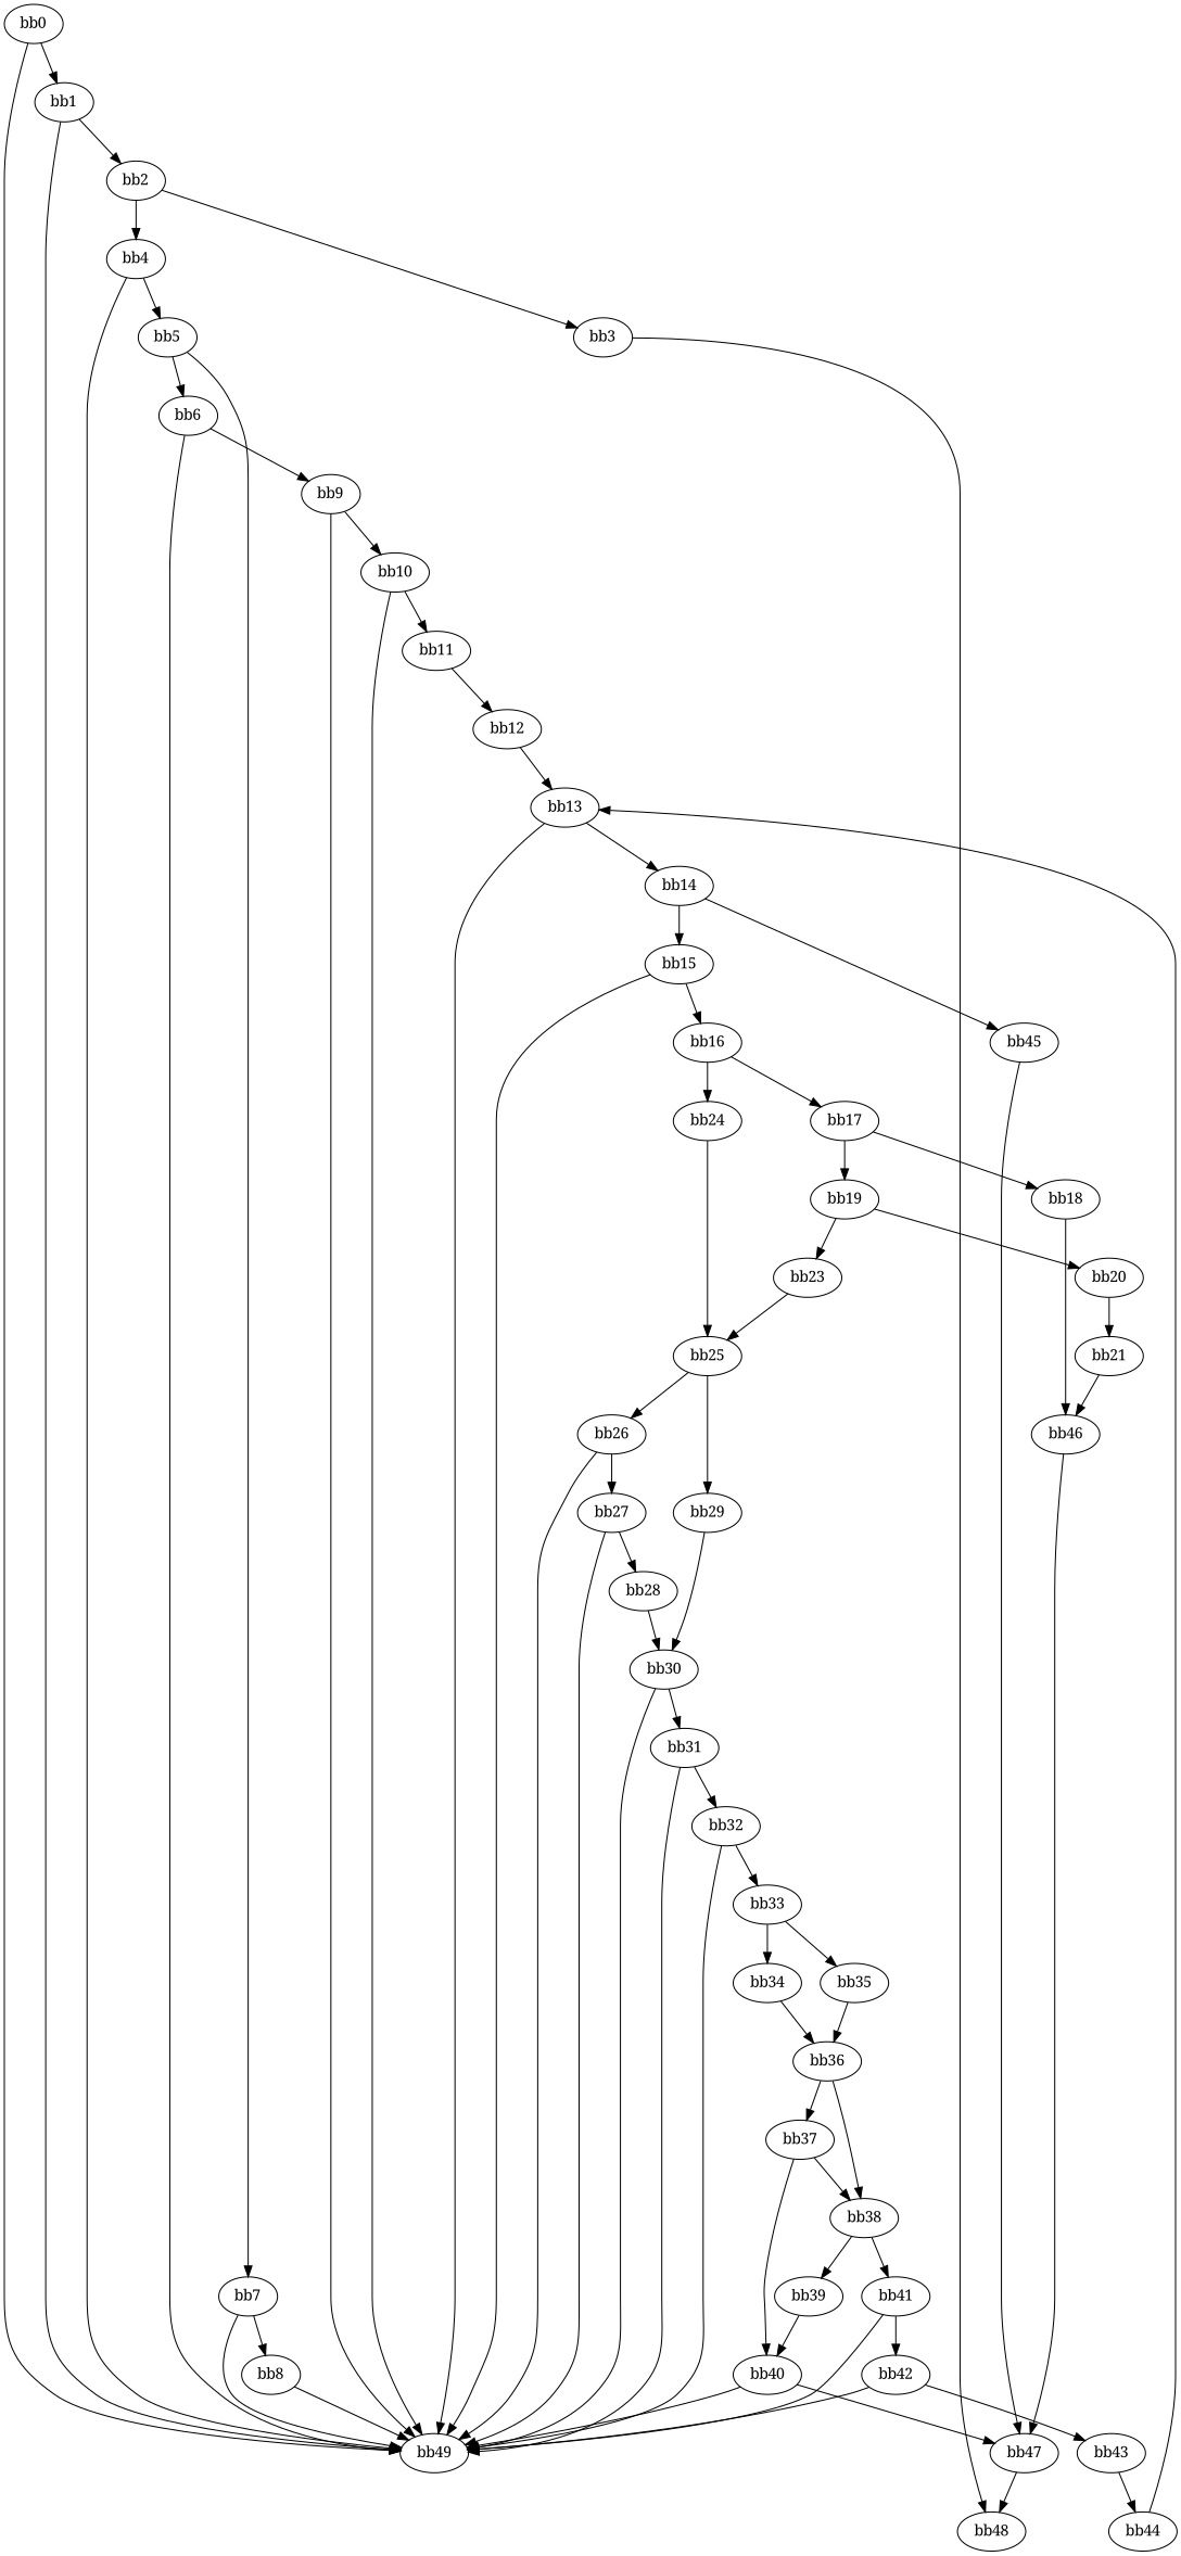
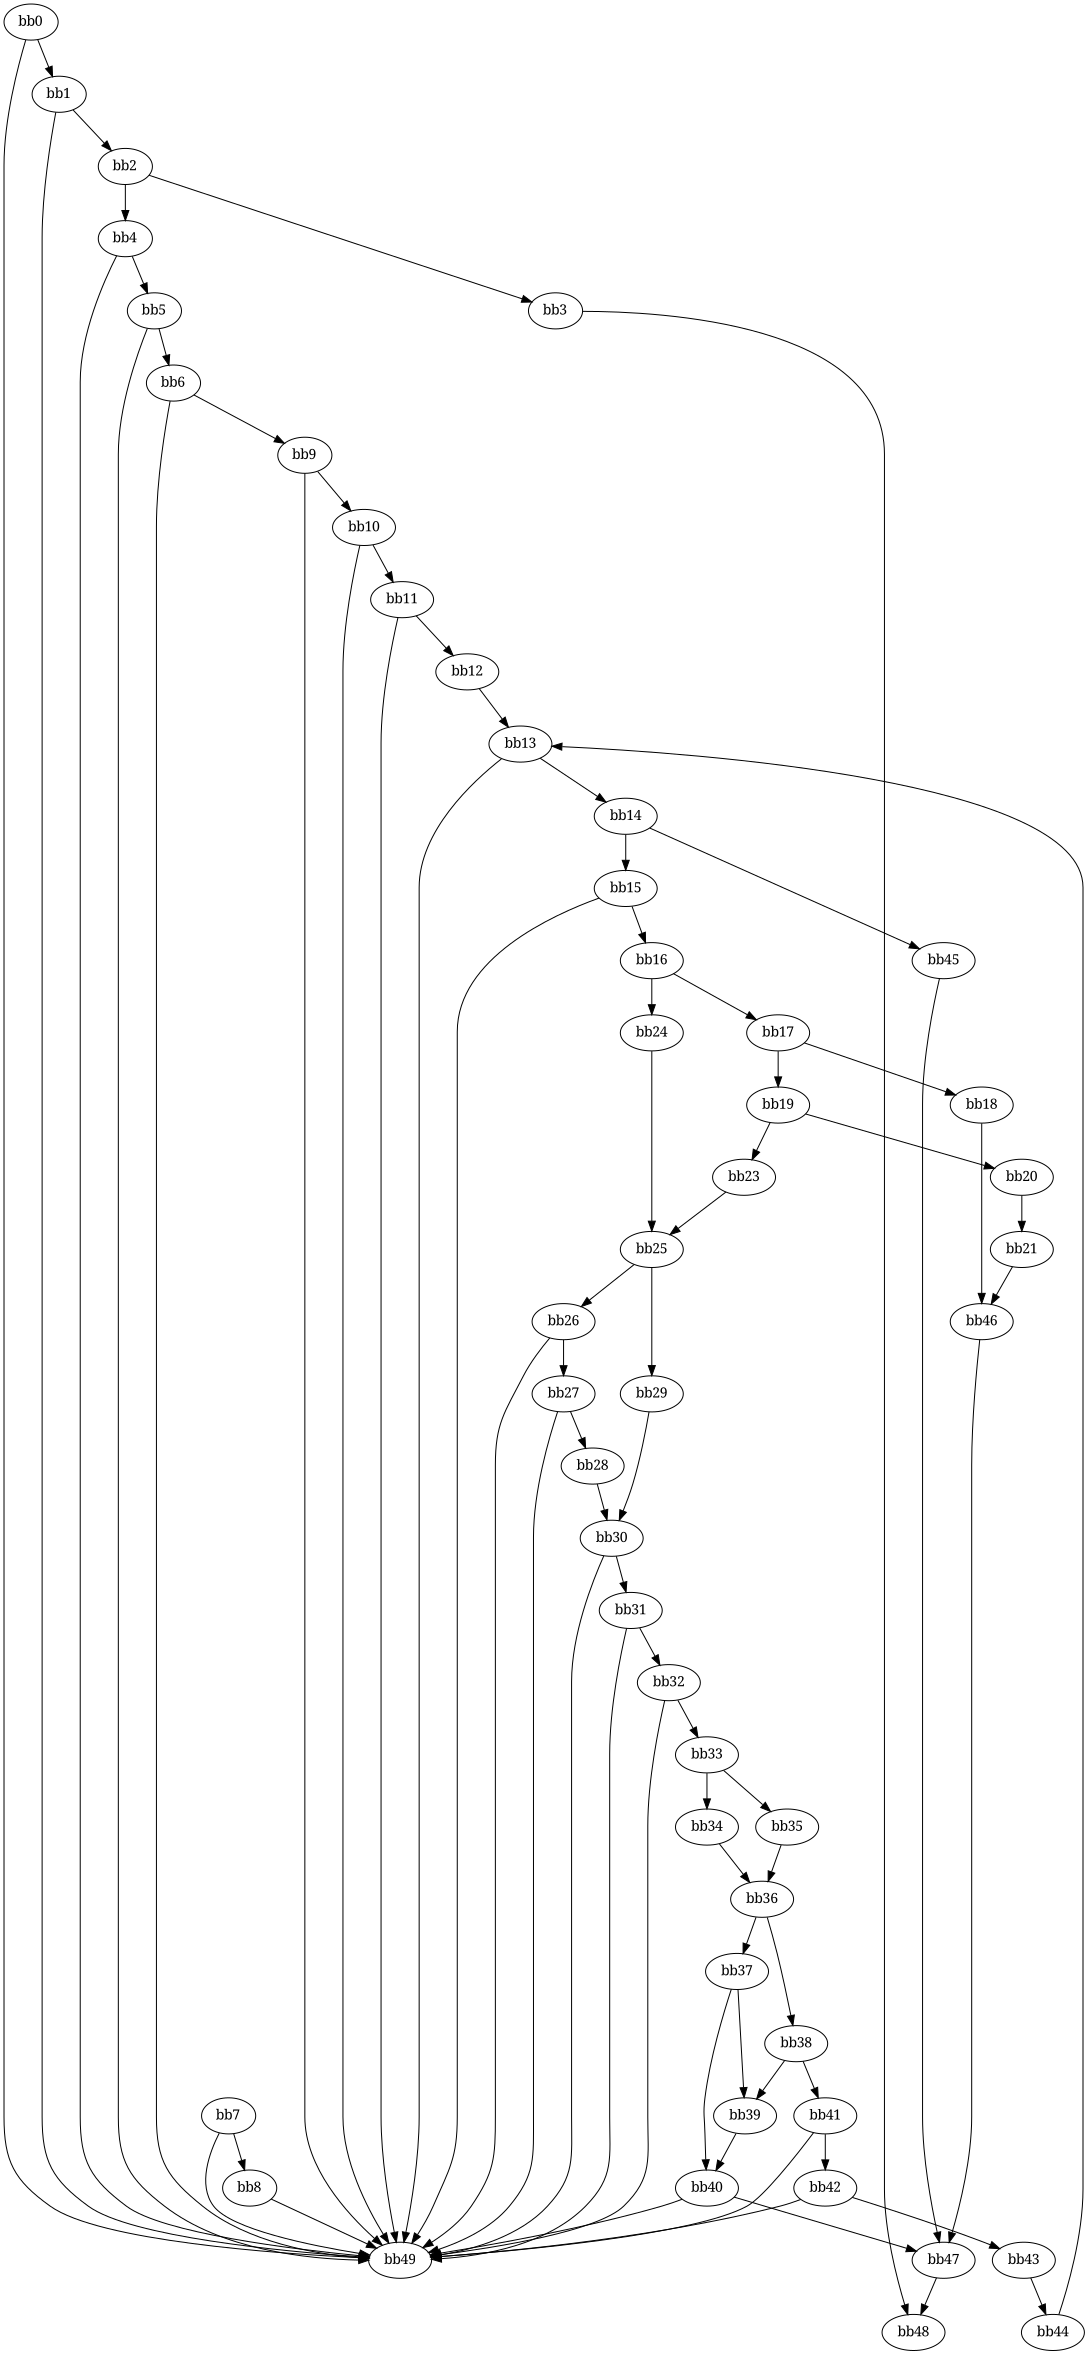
  digraph {
    fontname="Noto Serif"
    node [fontname="Noto Serif"]
    edge [fontname="Noto Serif"]
    n1 [label="bb0\l"]
    n2 [label="bb1\l"]
    n3 [label="bb49\l"]
    n4 [label="bb2\l"]
    n5 [label="bb3\l"]
    n6 [label="bb4\l"]
    n7 [label="bb48\l"]
    n8 [label="bb5\l"]
    n9 [label="bb6\l"]
    n10 [label="bb7\l"]
    n11 [label="bb9\l"]
    n12 [label="bb8\l"]
    n13 [label="bb10\l"]
    n14 [label="bb11\l"]
    n15 [label="bb12\l"]
    n16 [label="bb13\l"]
    n17 [label="bb14\l"]
    n18 [label="bb15\l"]
    n19 [label="bb45\l"]
    n20 [label="bb16\l"]
    n21 [label="bb47\l"]
    n22 [label="bb17\l"]
    n23 [label="bb24\l"]
    n24 [label="bb18\l"]
    n25 [label="bb19\l"]
    n26 [label="bb25\l"]
    n27 [label="bb46\l"]
    n28 [label="bb20\l"]
    n29 [label="bb23\l"]
    n30 [label="bb21\l"]
    n31 [label="bb26\l"]
    n32 [label="bb29\l"]
    n33 [label="bb27\l"]
    n34 [label="bb30\l"]
    n35 [label="bb28\l"]
    n36 [label="bb31\l"]
    n37 [label="bb32\l"]
    n38 [label="bb33\l"]
    n39 [label="bb34\l"]
    n40 [label="bb35\l"]
    n41 [label="bb36\l"]
    n42 [label="bb37\l"]
    n43 [label="bb38\l"]
    n44 [label="bb40\l"]
    n45 [label="bb39\l"]
    n46 [label="bb41\l"]
    n47 [label="bb42\l"]
    n48 [label="bb43\l"]
    n49 [label="bb44\l"]
    n1 -> n2
    n1 -> n3
    n2 -> n3
    n2 -> n4
    n4 -> n5
    n4 -> n6
    n5 -> n7
    n6 -> n3
    n6 -> n8
    n8 -> n9
-   n8 -> n10
+   n8 -> n3
    n9 -> n3
    n9 -> n11
    n10 -> n3
    n10 -> n12
    n11 -> n3
    n11 -> n13
    n12 -> n3
    n13 -> n3
    n13 -> n14
+   n14 -> n3
    n14 -> n15
    n15 -> n16
    n16 -> n3
    n16 -> n17
    n17 -> n18
    n17 -> n19
    n18 -> n3
    n18 -> n20
    n19 -> n21
    n20 -> n22
    n20 -> n23
    n21 -> n7
    n22 -> n24
    n22 -> n25
    n23 -> n26
    n24 -> n27
    n25 -> n28
    n25 -> n29
    n26 -> n31
    n26 -> n32
    n27 -> n21
    n28 -> n30
    n29 -> n26
    n30 -> n27
    n31 -> n3
    n31 -> n33
    n32 -> n34
    n33 -> n3
    n33 -> n35
    n34 -> n3
    n34 -> n36
    n35 -> n34
    n36 -> n3
    n36 -> n37
    n37 -> n3
    n37 -> n38
    n38 -> n39
    n38 -> n40
    n39 -> n41
    n40 -> n41
    n41 -> n42
    n41 -> n43
-   n42 -> n43
+   n42 -> n45
    n42 -> n44
    n43 -> n45
    n43 -> n46
    n44 -> n3
    n44 -> n21
    n45 -> n44
    n46 -> n3
    n46 -> n47
    n47 -> n3
    n47 -> n48
    n48 -> n49
    n49 -> n16
  }
